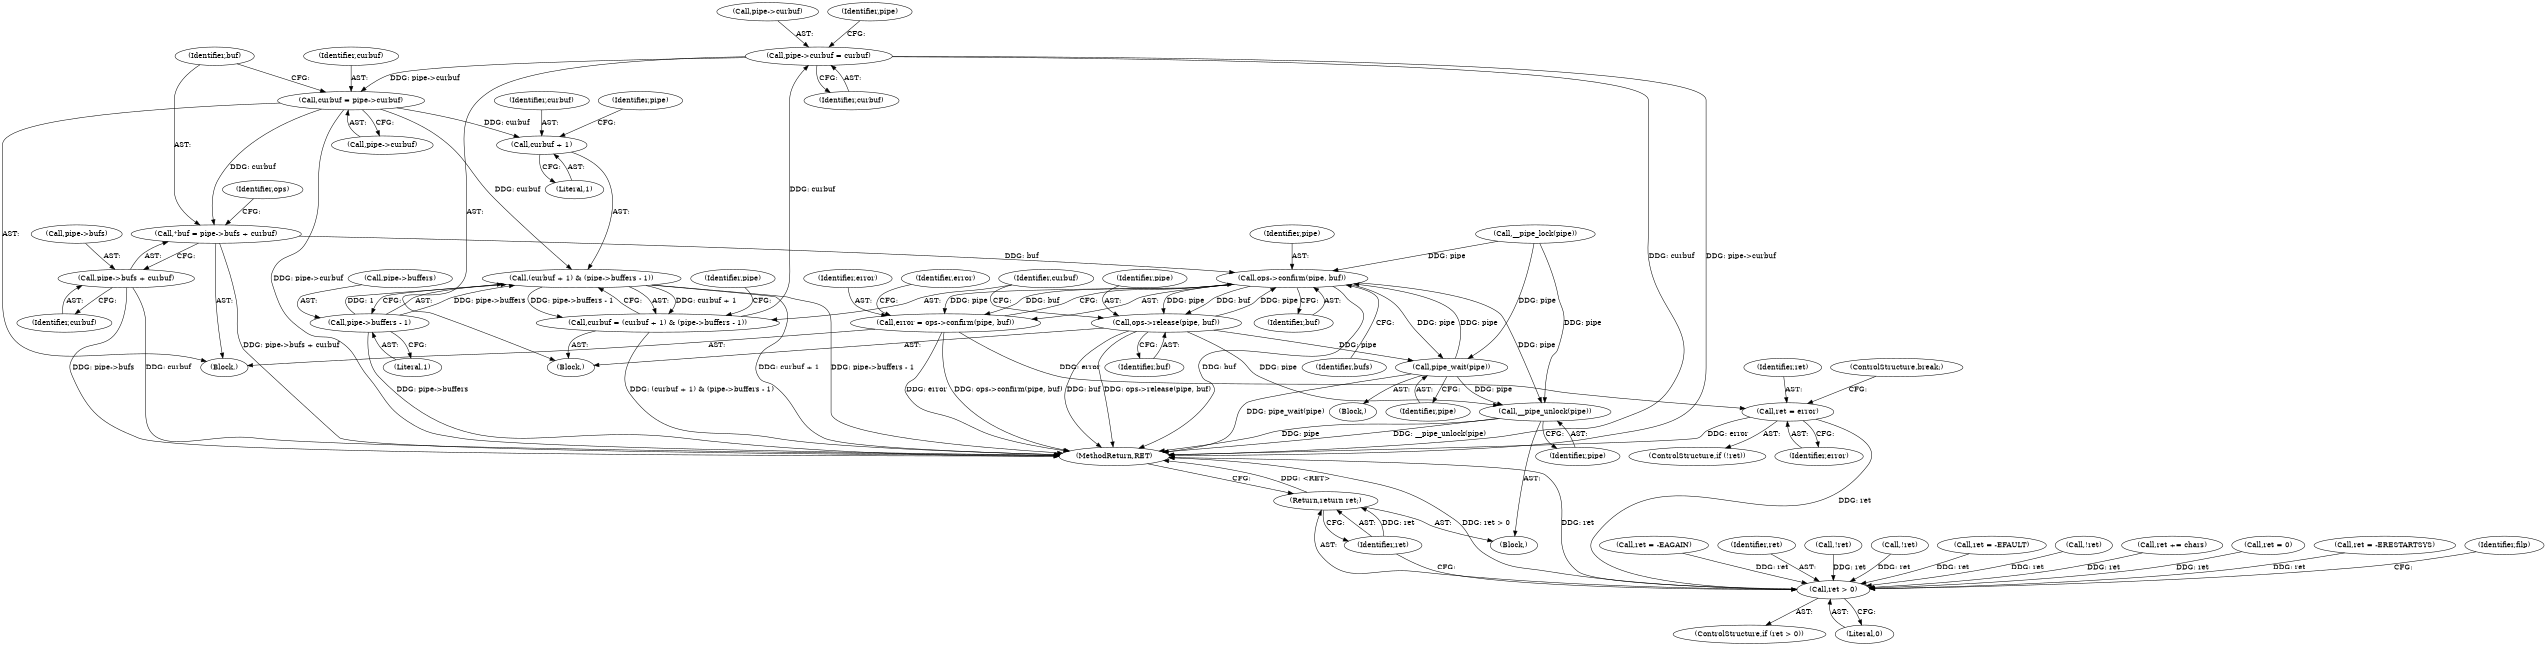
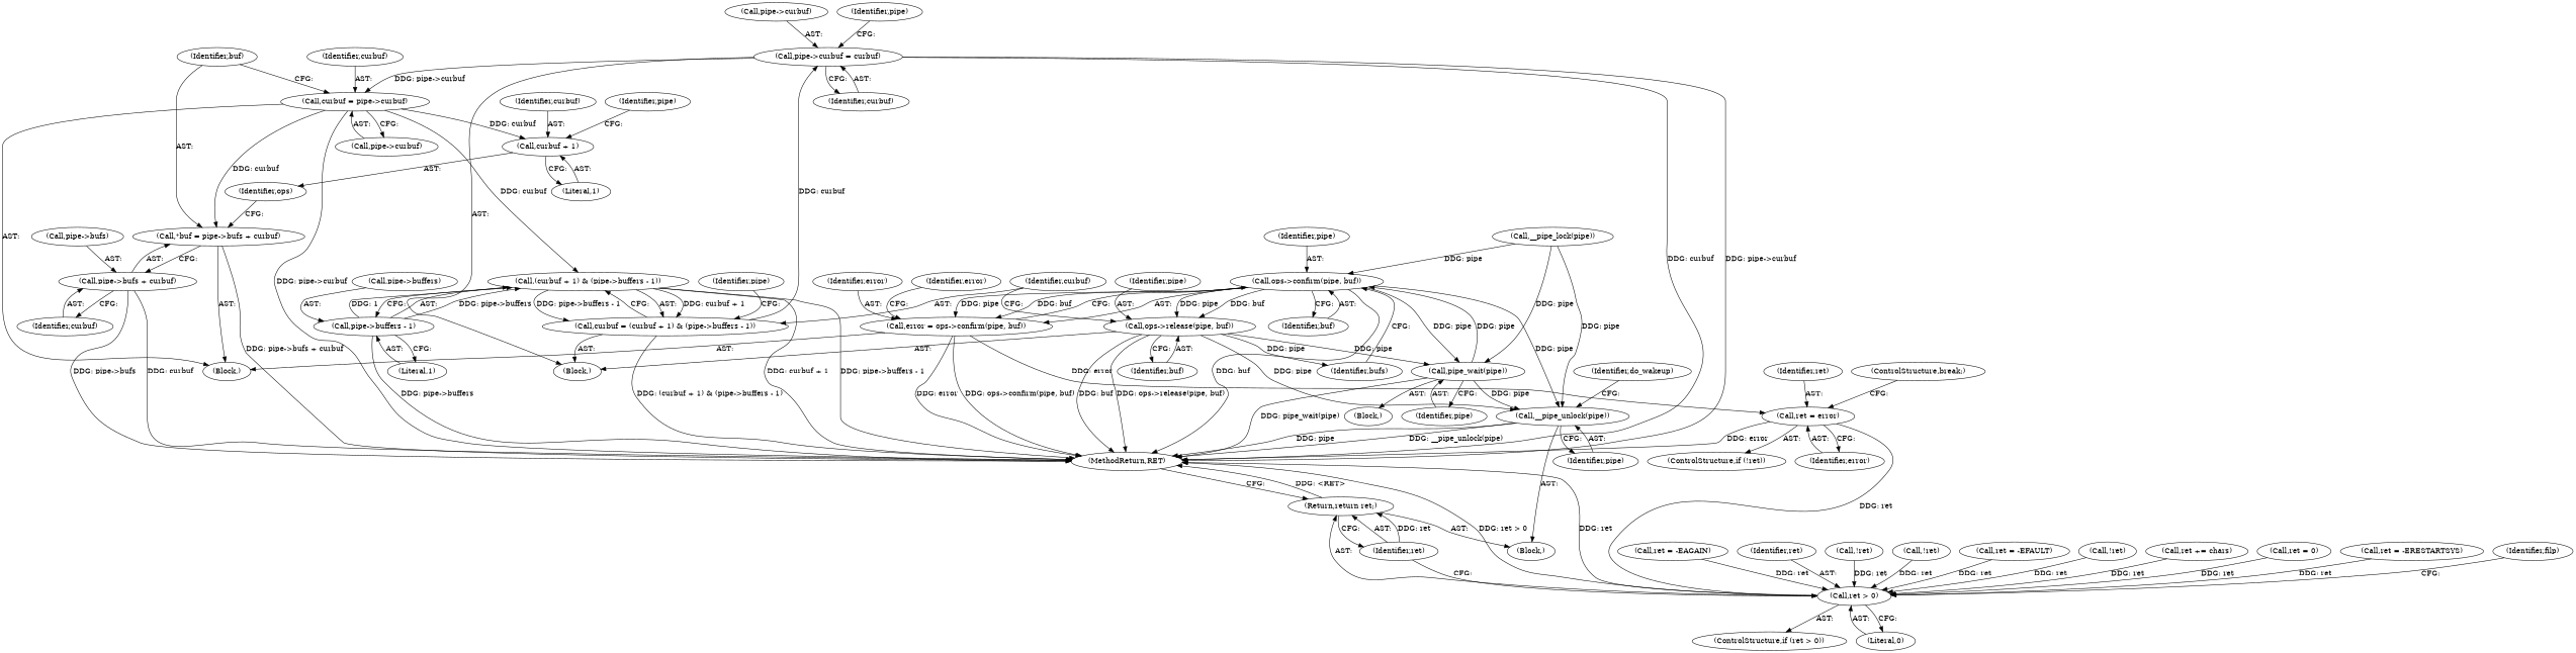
  digraph {
    n1 [label="(Call,pipe->curbuf = curbuf)"]
    n2 [label="(Call,curbuf = pipe->curbuf)"]
    n3 [label="(MethodReturn,RET)"]
    n4 [label="(Identifier,curbuf)"]
    n5 [label="(Block,)"]
    n6 [label="(Call,(curbuf + 1) & (pipe->buffers - 1))"]
    n7 [label="(Call,*buf = pipe->bufs + curbuf)"]
    n8 [label="(Call,curbuf + 1)"]
    n9 [label="(Call,pipe->curbuf)"]
    n10 [label="(Block,)"]
    n11 [label="(Return,return ret;)"]
    n12 [label="(Call,curbuf = (curbuf + 1) & (pipe->buffers - 1))"]
    n13 [label="(Call,pipe->buffers - 1)"]
    n14 [label="(Literal,1)"]
    n15 [label="(Call,pipe->bufs + curbuf)"]
    n16 [label="(Call,ops->confirm(pipe, buf))"]
    n17 [label="(Identifier,curbuf)"]
    n18 [label="(Literal,1)"]
    n19 [label="(Call,error = ops->confirm(pipe, buf))"]
    n20 [label="(Call,ops->release(pipe, buf))"]
    n21 [label="(Call,pipe_wait(pipe))"]
    n22 [label="(Call,__pipe_unlock(pipe))"]
    n23 [label="(Identifier,buf)"]
    n24 [label="(Call,ret = error)"]
    n25 [label="(Identifier,buf)"]
    n26 [label="(Block,)"]
    n27 [label="(Identifier,pipe)"]
    n28 [label="(Block,)"]
    n29 [label="(Identifier,pipe)"]
    n30 [label="(Call,ret > 0)"]
    n31 [label="(Identifier,error)"]
    n32 [label="(ControlStructure,if (!ret))"]
    n33 [label="(ControlStructure,if (ret > 0))"]
    n34 [label="(Literal,0)"]
    n35 [label="(Identifier,ret)"]
    n36 [label="(Identifier,ops)"]
    n37 [label="(Identifier,pipe)"]
    n38 [label="(Identifier,ret)"]
    n39 [label="(Identifier,curbuf)"]
    n40 [label="(ControlStructure,break;)"]
    n41 [label="(Identifier,curbuf)"]
    n42 [label="(Identifier,error)"]
    n43 [label="(Call,ret = -EAGAIN)"]
+   n44 [label="(Identifier,do_wakeup)"]
    n45 [label="(Identifier,ret)"]
    n46 [label="(Identifier,error)"]
    n47 [label="(Call,!ret)"]
    n48 [label="(Call,pipe->bufs)"]
    n49 [label="(Call,!ret)"]
    n50 [label="(Call,ret = -EFAULT)"]
    n51 [label="(Identifier,pipe)"]
    n52 [label="(Identifier,pipe)"]
    n53 [label="(Identifier,bufs)"]
    n54 [label="(Call,__pipe_lock(pipe))"]
    n55 [label="(Identifier,curbuf)"]
    n56 [label="(Identifier,pipe)"]
    n57 [label="(Call,pipe->curbuf)"]
    n58 [label="(Call,pipe->buffers)"]
    n59 [label="(Call,!ret)"]
    n60 [label="(Identifier,buf)"]
    n61 [label="(Call,ret += chars)"]
    n62 [label="(Call,ret = 0)"]
    n63 [label="(Identifier,pipe)"]
    n64 [label="(Call,ret = -ERESTARTSYS)"]
    n65 [label="(Identifier,filp)"]
    n1 -> n2 [label="DDG: pipe->curbuf"]
    n1 -> n3 [label="DDG: curbuf"]
    n1 -> n3 [label="DDG: pipe->curbuf"]
    n1 -> n4 [label="CFG: "]
    n1 -> n5 [label="AST: "]
    n2 -> n3 [label="DDG: pipe->curbuf"]
    n2 -> n6 [label="DDG: curbuf"]
    n2 -> n7 [label="DDG: curbuf"]
    n2 -> n8 [label="DDG: curbuf"]
    n2 -> n9 [label="CFG: "]
    n2 -> n10 [label="AST: "]
    n3 -> n11 [label="CFG: "]
    n4 -> n1 [label="AST: "]
    n6 -> n3 [label="DDG: curbuf + 1"]
    n6 -> n3 [label="DDG: pipe->buffers - 1"]
    n6 -> n12 [label="AST: "]
    n6 -> n12 [label="DDG: curbuf + 1"]
    n6 -> n12 [label="DDG: pipe->buffers - 1"]
    n6 -> n13 [label="CFG: "]
    n7 -> n3 [label="DDG: pipe->bufs + curbuf"]
    n7 -> n10 [label="AST: "]
    n7 -> n15 [label="CFG: "]
-   n7 -> n16 [label="DDG: buf"]
-   n8 -> n6 [label="AST: "]
+   n8 -> n36 [label="AST: "]
    n8 -> n18 [label="CFG: "]
    n9 -> n2 [label="AST: "]
    n11 -> n3 [label="DDG: <RET>"]
    n11 -> n28 [label="AST: "]
    n11 -> n35 [label="CFG: "]
    n12 -> n1 [label="DDG: curbuf"]
    n12 -> n3 [label="DDG: (curbuf + 1) & (pipe->buffers - 1)"]
    n12 -> n5 [label="AST: "]
    n12 -> n6 [label="CFG: "]
    n13 -> n3 [label="DDG: pipe->buffers"]
    n13 -> n6 [label="AST: "]
    n13 -> n6 [label="DDG: pipe->buffers"]
    n13 -> n6 [label="DDG: 1"]
    n13 -> n14 [label="CFG: "]
    n14 -> n13 [label="AST: "]
    n15 -> n3 [label="DDG: pipe->bufs"]
    n15 -> n3 [label="DDG: curbuf"]
    n15 -> n7 [label="AST: "]
    n15 -> n17 [label="CFG: "]
    n16 -> n3 [label="DDG: buf"]
    n16 -> n19 [label="AST: "]
    n16 -> n19 [label="DDG: pipe"]
    n16 -> n19 [label="DDG: buf"]
    n16 -> n20 [label="DDG: pipe"]
    n16 -> n20 [label="DDG: buf"]
    n16 -> n21 [label="DDG: pipe"]
    n16 -> n22 [label="DDG: pipe"]
    n16 -> n23 [label="CFG: "]
    n17 -> n15 [label="AST: "]
    n18 -> n8 [label="AST: "]
    n19 -> n3 [label="DDG: ops->confirm(pipe, buf)"]
    n19 -> n3 [label="DDG: error"]
    n19 -> n10 [label="AST: "]
    n19 -> n16 [label="CFG: "]
    n19 -> n24 [label="DDG: error"]
    n20 -> n3 [label="DDG: ops->release(pipe, buf)"]
    n20 -> n3 [label="DDG: buf"]
    n20 -> n5 [label="AST: "]
-   n20 -> n16 [label="DDG: pipe"]
+   n20 -> n53 [label="DDG: pipe"]
    n20 -> n21 [label="DDG: pipe"]
    n20 -> n22 [label="DDG: pipe"]
    n20 -> n25 [label="CFG: "]
    n21 -> n3 [label="DDG: pipe_wait(pipe)"]
    n21 -> n16 [label="DDG: pipe"]
    n21 -> n22 [label="DDG: pipe"]
    n21 -> n26 [label="AST: "]
    n21 -> n27 [label="CFG: "]
    n22 -> n3 [label="DDG: __pipe_unlock(pipe)"]
    n22 -> n3 [label="DDG: pipe"]
    n22 -> n28 [label="AST: "]
    n22 -> n29 [label="CFG: "]
    n23 -> n16 [label="AST: "]
    n24 -> n3 [label="DDG: error"]
    n24 -> n30 [label="DDG: ret"]
    n24 -> n31 [label="CFG: "]
    n24 -> n32 [label="AST: "]
    n25 -> n20 [label="AST: "]
    n27 -> n21 [label="AST: "]
    n29 -> n22 [label="AST: "]
    n30 -> n3 [label="DDG: ret > 0"]
    n30 -> n3 [label="DDG: ret"]
    n30 -> n11 [label="AST: "]
    n30 -> n33 [label="AST: "]
    n30 -> n34 [label="CFG: "]
    n31 -> n24 [label="AST: "]
    n34 -> n30 [label="AST: "]
    n35 -> n11 [label="AST: "]
    n35 -> n11 [label="DDG: ret"]
    n35 -> n30 [label="CFG: "]
    n36 -> n7 [label="CFG: "]
    n37 -> n16 [label="AST: "]
    n38 -> n24 [label="AST: "]
    n39 -> n8 [label="AST: "]
    n40 -> n24 [label="CFG: "]
    n41 -> n12 [label="AST: "]
    n41 -> n20 [label="CFG: "]
    n42 -> n19 [label="AST: "]
    n43 -> n30 [label="DDG: ret"]
+   n44 -> n22 [label="CFG: "]
    n45 -> n30 [label="AST: "]
    n46 -> n19 [label="CFG: "]
    n47 -> n30 [label="DDG: ret"]
    n48 -> n15 [label="AST: "]
    n49 -> n30 [label="DDG: ret"]
    n50 -> n30 [label="DDG: ret"]
    n51 -> n20 [label="AST: "]
    n52 -> n12 [label="CFG: "]
    n53 -> n16 [label="CFG: "]
    n54 -> n16 [label="DDG: pipe"]
    n54 -> n21 [label="DDG: pipe"]
    n54 -> n22 [label="DDG: pipe"]
    n55 -> n2 [label="AST: "]
    n56 -> n8 [label="CFG: "]
    n57 -> n1 [label="AST: "]
    n58 -> n13 [label="AST: "]
    n59 -> n30 [label="DDG: ret"]
    n60 -> n2 [label="CFG: "]
    n60 -> n7 [label="AST: "]
    n61 -> n30 [label="DDG: ret"]
    n62 -> n30 [label="DDG: ret"]
    n63 -> n1 [label="CFG: "]
    n64 -> n30 [label="DDG: ret"]
    n65 -> n30 [label="CFG: "]
  }
